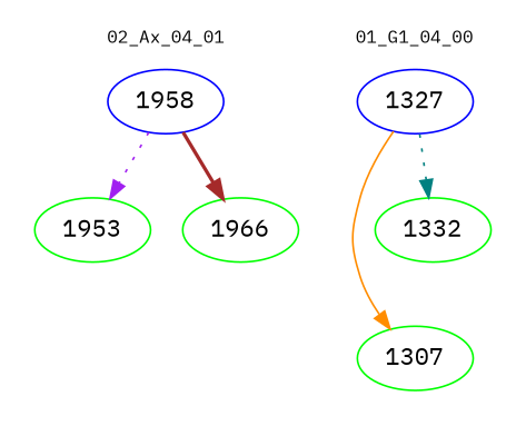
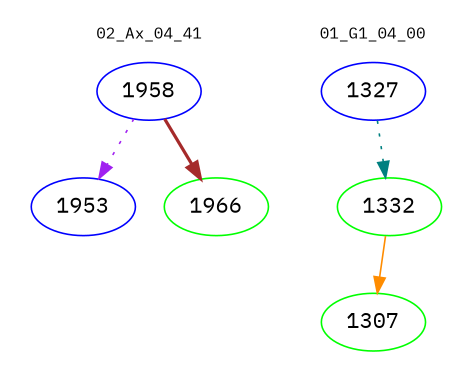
  digraph {
    fontname="IBM Plex Mono"
    node [color=blue fontname="IBM Plex Mono"]
    edge [fontname="IBM Plex Mono" style=dotted]
    n1 [label=1958]
-   n2 [color=green label=1953]
+   n2 [label=1953]
    n3 [color=green label=1966]
    n4 [label=1327]
    n5 [color=green label=1307]
    n6 [color=green label=1332]
    subgraph cluster_1 {
      color=white
      fontsize=10
-     label="02_Ax_04_01"
+     label="02_Ax_04_41"
      n1
      n2
      n3
    }
    subgraph cluster_2 {
      color=white
      fontsize=10
      label="01_G1_04_00"
      n4
      n5
      n6
    }
    n1 -> n2 [color=purple]
    n1 -> n3 [color=brown style=bold]
-   n4 -> n5 [color=darkorange style=solid]
+   n6 -> n5 [color=darkorange style=solid]
    n4 -> n6 [color=teal]
  }
